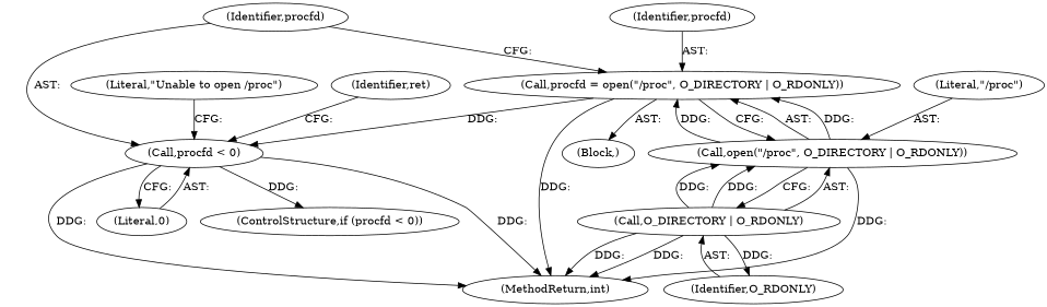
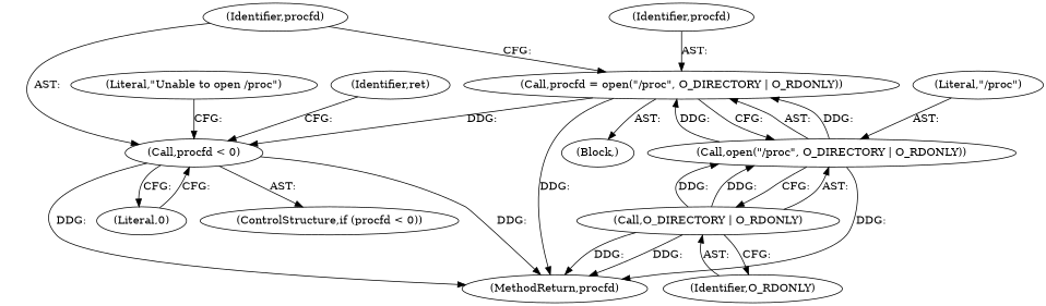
  digraph {
    n1 [label="(Call,procfd = open(\"/proc\", O_DIRECTORY | O_RDONLY))"]
    n2 [label="(Call,open(\"/proc\", O_DIRECTORY | O_RDONLY))"]
    n3 [label="(Call,procfd < 0)"]
    n4 [label="(Block,)"]
-   n5 [label="(MethodReturn,int)"]
+   n5 [label="(MethodReturn,procfd)"]
    n6 [label="(Call,O_DIRECTORY | O_RDONLY)"]
    n7 [label="(Literal,0)"]
    n8 [label="(ControlStructure,if (procfd < 0))"]
    n9 [label="(Identifier,O_RDONLY)"]
    n10 [label="(Literal,\"Unable to open /proc\")"]
    n11 [label="(Identifier,procfd)"]
    n12 [label="(Identifier,procfd)"]
    n13 [label="(Identifier,ret)"]
    n14 [label="(Literal,\"/proc\")"]
    n1 -> n2 [label="CFG: "]
    n1 -> n3 [label="DDG: "]
    n1 -> n4 [label="AST: "]
    n1 -> n5 [label="DDG: "]
    n2 -> n1 [label="AST: "]
    n2 -> n1 [label="DDG: "]
    n2 -> n1 [label="DDG: "]
    n2 -> n5 [label="DDG: "]
    n2 -> n6 [label="CFG: "]
    n3 -> n5 [label="DDG: "]
    n3 -> n5 [label="DDG: "]
    n3 -> n7 [label="CFG: "]
-   n3 -> n8 [label="DDG: "]
+   n3 -> n8 [label="AST: "]
    n6 -> n2 [label="AST: "]
    n6 -> n2 [label="DDG: "]
    n6 -> n2 [label="DDG: "]
    n6 -> n5 [label="DDG: "]
    n6 -> n5 [label="DDG: "]
-   n6 -> n9 [label="DDG: "]
-   n7 -> n3 [label="AST: "]
+   n6 -> n9 [label="CFG: "]
+   n7 -> n3 [label="CFG: "]
    n9 -> n6 [label="AST: "]
    n10 -> n3 [label="CFG: "]
    n11 -> n1 [label="AST: "]
    n12 -> n1 [label="CFG: "]
    n12 -> n3 [label="AST: "]
    n13 -> n3 [label="CFG: "]
    n14 -> n2 [label="AST: "]
  }
